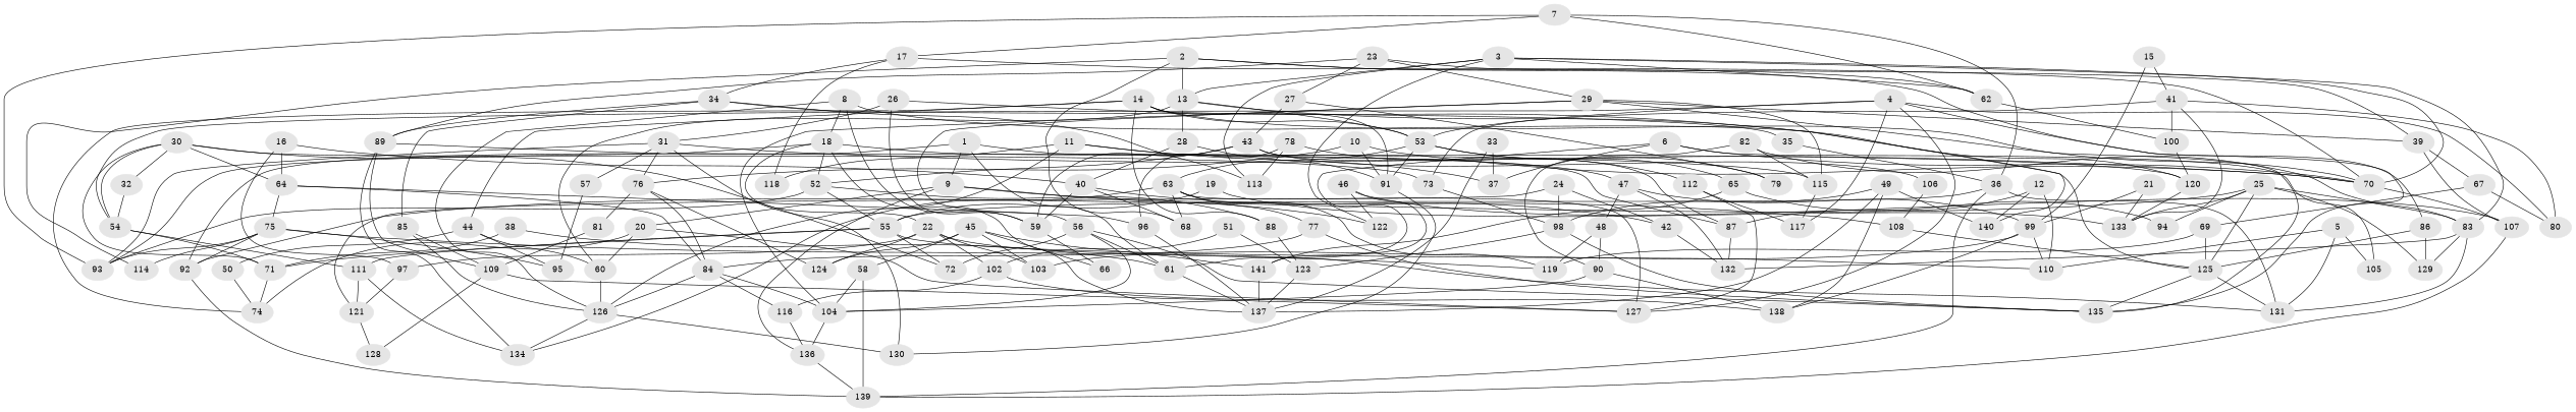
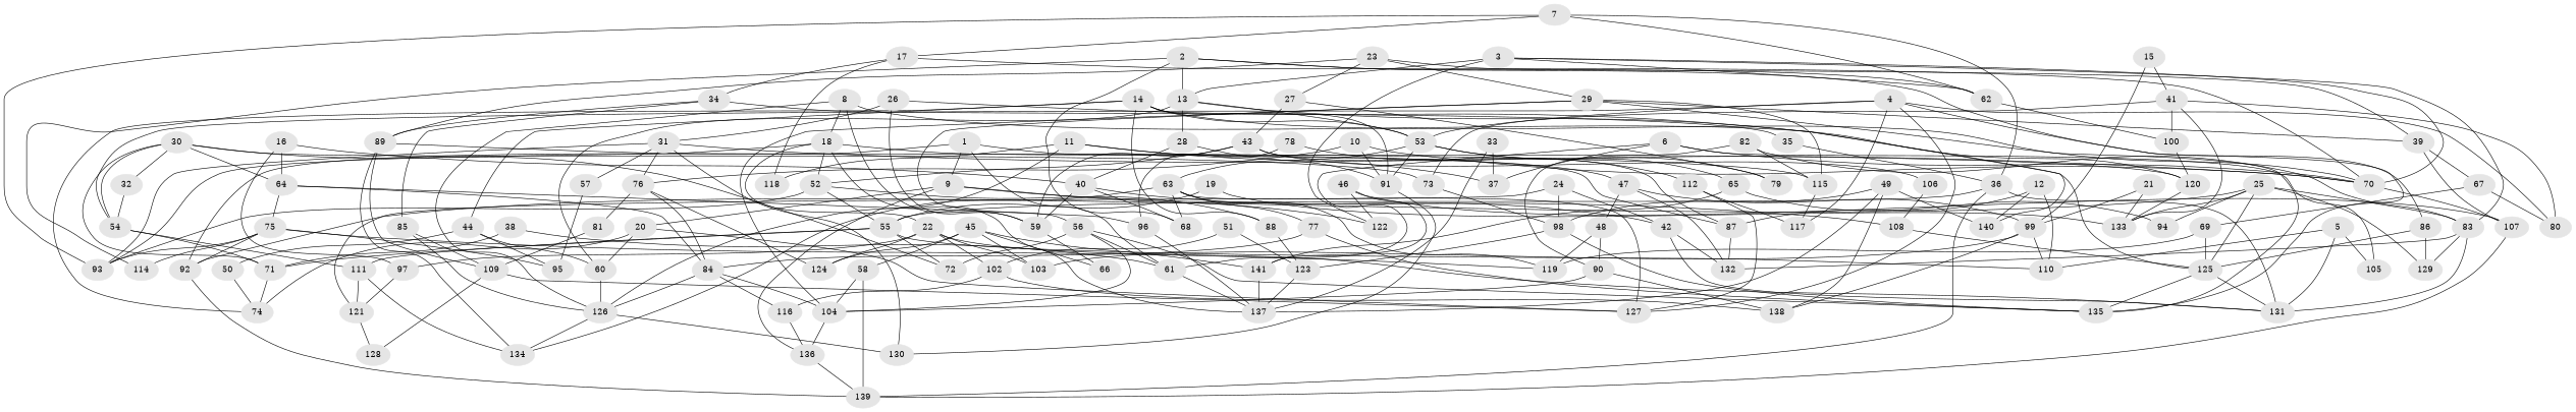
  graph {
    node [color=gray90 style=filled]
    1
    9
    61
    87
    92
    122
    20
    108
    136
    137
    132
    139
    2
    13
    62
    68
    114
    135
    53
    140
    28
    60
    100
    3
    70
    83
-   113
    107
    131
    129
    4
    54
    80
    86
    117
    127
    91
    79
    63
    65
    71
    111
    125
    5
    105
    110
    6
    37
    7
    17
    36
    93
    118
    34
    55
    8
    18
    59
    120
    126
    22
    52
    66
    133
    130
    134
    74
    10
    76
    124
    84
    81
    11
    47
    99
    48
    12
    40
    14
    44
    88
    50
    95
    123
    15
    41
    73
    103
    138
    16
    64
    97
    42
    75
    96
    121
    89
    35
    85
    102
    19
    72
    21
    116
    23
    27
    29
    39
    43
    56
    104
    115
    67
    109
    24
    98
    128
    25
    94
    26
    31
    57
    106
    30
    32
    33
    38
    69
    45
    58
    n131 [label=141]
    46
    90
    119
    49
    51
    77
    78
    112
    82
    1 -- 9
    1 -- 61
    1 -- 87
    1 -- 92
    9 -- 122
    9 -- 20
    9 -- 108
    9 -- 136
    61 -- 137
    87 -- 132
    92 -- 139
    20 -- 60
    20 -- 127
    20 -- 74
    108 -- 125
    136 -- 139
    2 -- 13
    2 -- 62
    2 -- 68
    2 -- 114
    2 -- 135
    13 -- 53
    13 -- 140
    13 -- 28
    13 -- 60
    62 -- 100
    53 -- 91
    53 -- 79
    53 -- 63
    53 -- 65
    28 -- 91
    28 -- 40
    60 -- 126
    100 -- 120
    3 -- 122
    3 -- 13
    3 -- 62
    3 -- 70
    3 -- 83
-   3 -- 113
    70 -- 107
    83 -- 132
    83 -- 131
    83 -- 129
    107 -- 139
    4 -- 53
    4 -- 54
    4 -- 80
    4 -- 86
    4 -- 117
    4 -- 127
    54 -- 71
    54 -- 111
    86 -- 129
    86 -- 125
    91 -- 130
    63 -- 68
    63 -- 127
    63 -- 134
    63 -- 119
    63 -- 77
    65 -- 94
    65 -- n131
    71 -- 74
    111 -- 134
    111 -- 121
    125 -- 135
    125 -- 131
    5 -- 131
    5 -- 105
    5 -- 110
    6 -- 61
    6 -- 70
    6 -- 105
    6 -- 37
    7 -- 62
    7 -- 17
    7 -- 36
    7 -- 93
    17 -- 70
    17 -- 118
    17 -- 34
    36 -- 139
    36 -- 131
    36 -- 55
-   34 -- 113
    34 -- 89
    34 -- 35
    34 -- 85
    55 -- 71
    55 -- 111
    55 -- 110
    55 -- 72
    8 -- 18
    8 -- 59
    8 -- 120
    8 -- 126
    18 -- 137
    18 -- 93
    18 -- 120
    18 -- 22
    18 -- 52
    59 -- 66
    120 -- 133
    126 -- 130
    126 -- 134
    22 -- 131
    22 -- 124
    22 -- 103
    22 -- 97
    22 -- 102
    52 -- 93
    52 -- 55
    52 -- 88
    10 -- 70
    10 -- 91
    10 -- 76
    76 -- 124
    76 -- 84
    76 -- 81
    84 -- 126
    84 -- 116
    84 -- 104
    81 -- 109
    11 -- 37
    11 -- 118
    11 -- 126
    11 -- 47
    47 -- 132
    47 -- 99
    47 -- 48
    99 -- 110
    99 -- 103
    99 -- 138
    48 -- 90
    48 -- 119
    12 -- 87
    12 -- 140
    12 -- 110
    40 -- 68
    40 -- 59
    40 -- 42
    14 -- 53
    14 -- 70
    14 -- 91
    14 -- 74
    14 -- 44
    14 -- 88
    44 -- 60
    44 -- 50
    44 -- 95
    88 -- 123
    50 -- 74
    123 -- 137
    15 -- 99
    15 -- 41
    41 -- 100
    41 -- 80
    41 -- 133
    41 -- 73
    73 -- 98
    16 -- 40
    16 -- 64
    16 -- 97
    64 -- 84
    64 -- 75
    64 -- 96
    97 -- 121
    42 -- 132
+   42 -- 131
    75 -- 92
    75 -- 114
    75 -- 93
    75 -- 95
    75 -- 119
    96 -- 137
    121 -- 128
    89 -- 134
    89 -- 115
    89 -- 109
    35 -- 36
    85 -- 126
    85 -- 109
    102 -- 138
    102 -- 116
    19 -- 55
    19 -- 133
    21 -- 133
    21 -- 99
    116 -- 136
    23 -- 89
    23 -- 27
    23 -- 29
    23 -- 39
    27 -- 79
    27 -- 43
    29 -- 135
    29 -- 39
    29 -- 56
    29 -- 104
    29 -- 115
    39 -- 107
    39 -- 67
    43 -- 87
    43 -- 59
    43 -- 52
    43 -- 106
    56 -- 61
    56 -- 135
    56 -- 72
    56 -- 104
    104 -- 136
    115 -- 117
    67 -- 80
    67 -- 69
    109 -- 127
    109 -- 128
    24 -- 42
    24 -- 121
    24 -- 98
    98 -- 135
    98 -- 123
    25 -- 92
    25 -- 83
    25 -- 129
    25 -- 125
    25 -- 133
    25 -- 94
    26 -- 125
    26 -- 59
    26 -- 31
    31 -- 70
    31 -- 93
    31 -- 130
    31 -- 76
    31 -- 57
    57 -- 95
    106 -- 108
    30 -- 54
    30 -- 71
    30 -- 73
    30 -- 64
    30 -- 72
    30 -- 32
    32 -- 54
    33 -- 137
    33 -- 37
    38 -- 61
    38 -- 71
    69 -- 125
    69 -- 119
    45 -- 66
    45 -- 124
    45 -- 103
    45 -- 58
    45 -- n131
    58 -- 139
    58 -- 104
    n131 -- 137
    46 -- 122
    46 -- 107
    46 -- n131
    90 -- 138
    90 -- 104
    49 -- 137
    49 -- 140
    49 -- 138
    49 -- 98
    51 -- 123
    51 -- 102
    77 -- 135
    77 -- 84
-   78 -- 113
    78 -- 96
    78 -- 112
    112 -- 117
    112 -- 127
    82 -- 83
    82 -- 115
    82 -- 90
  }
